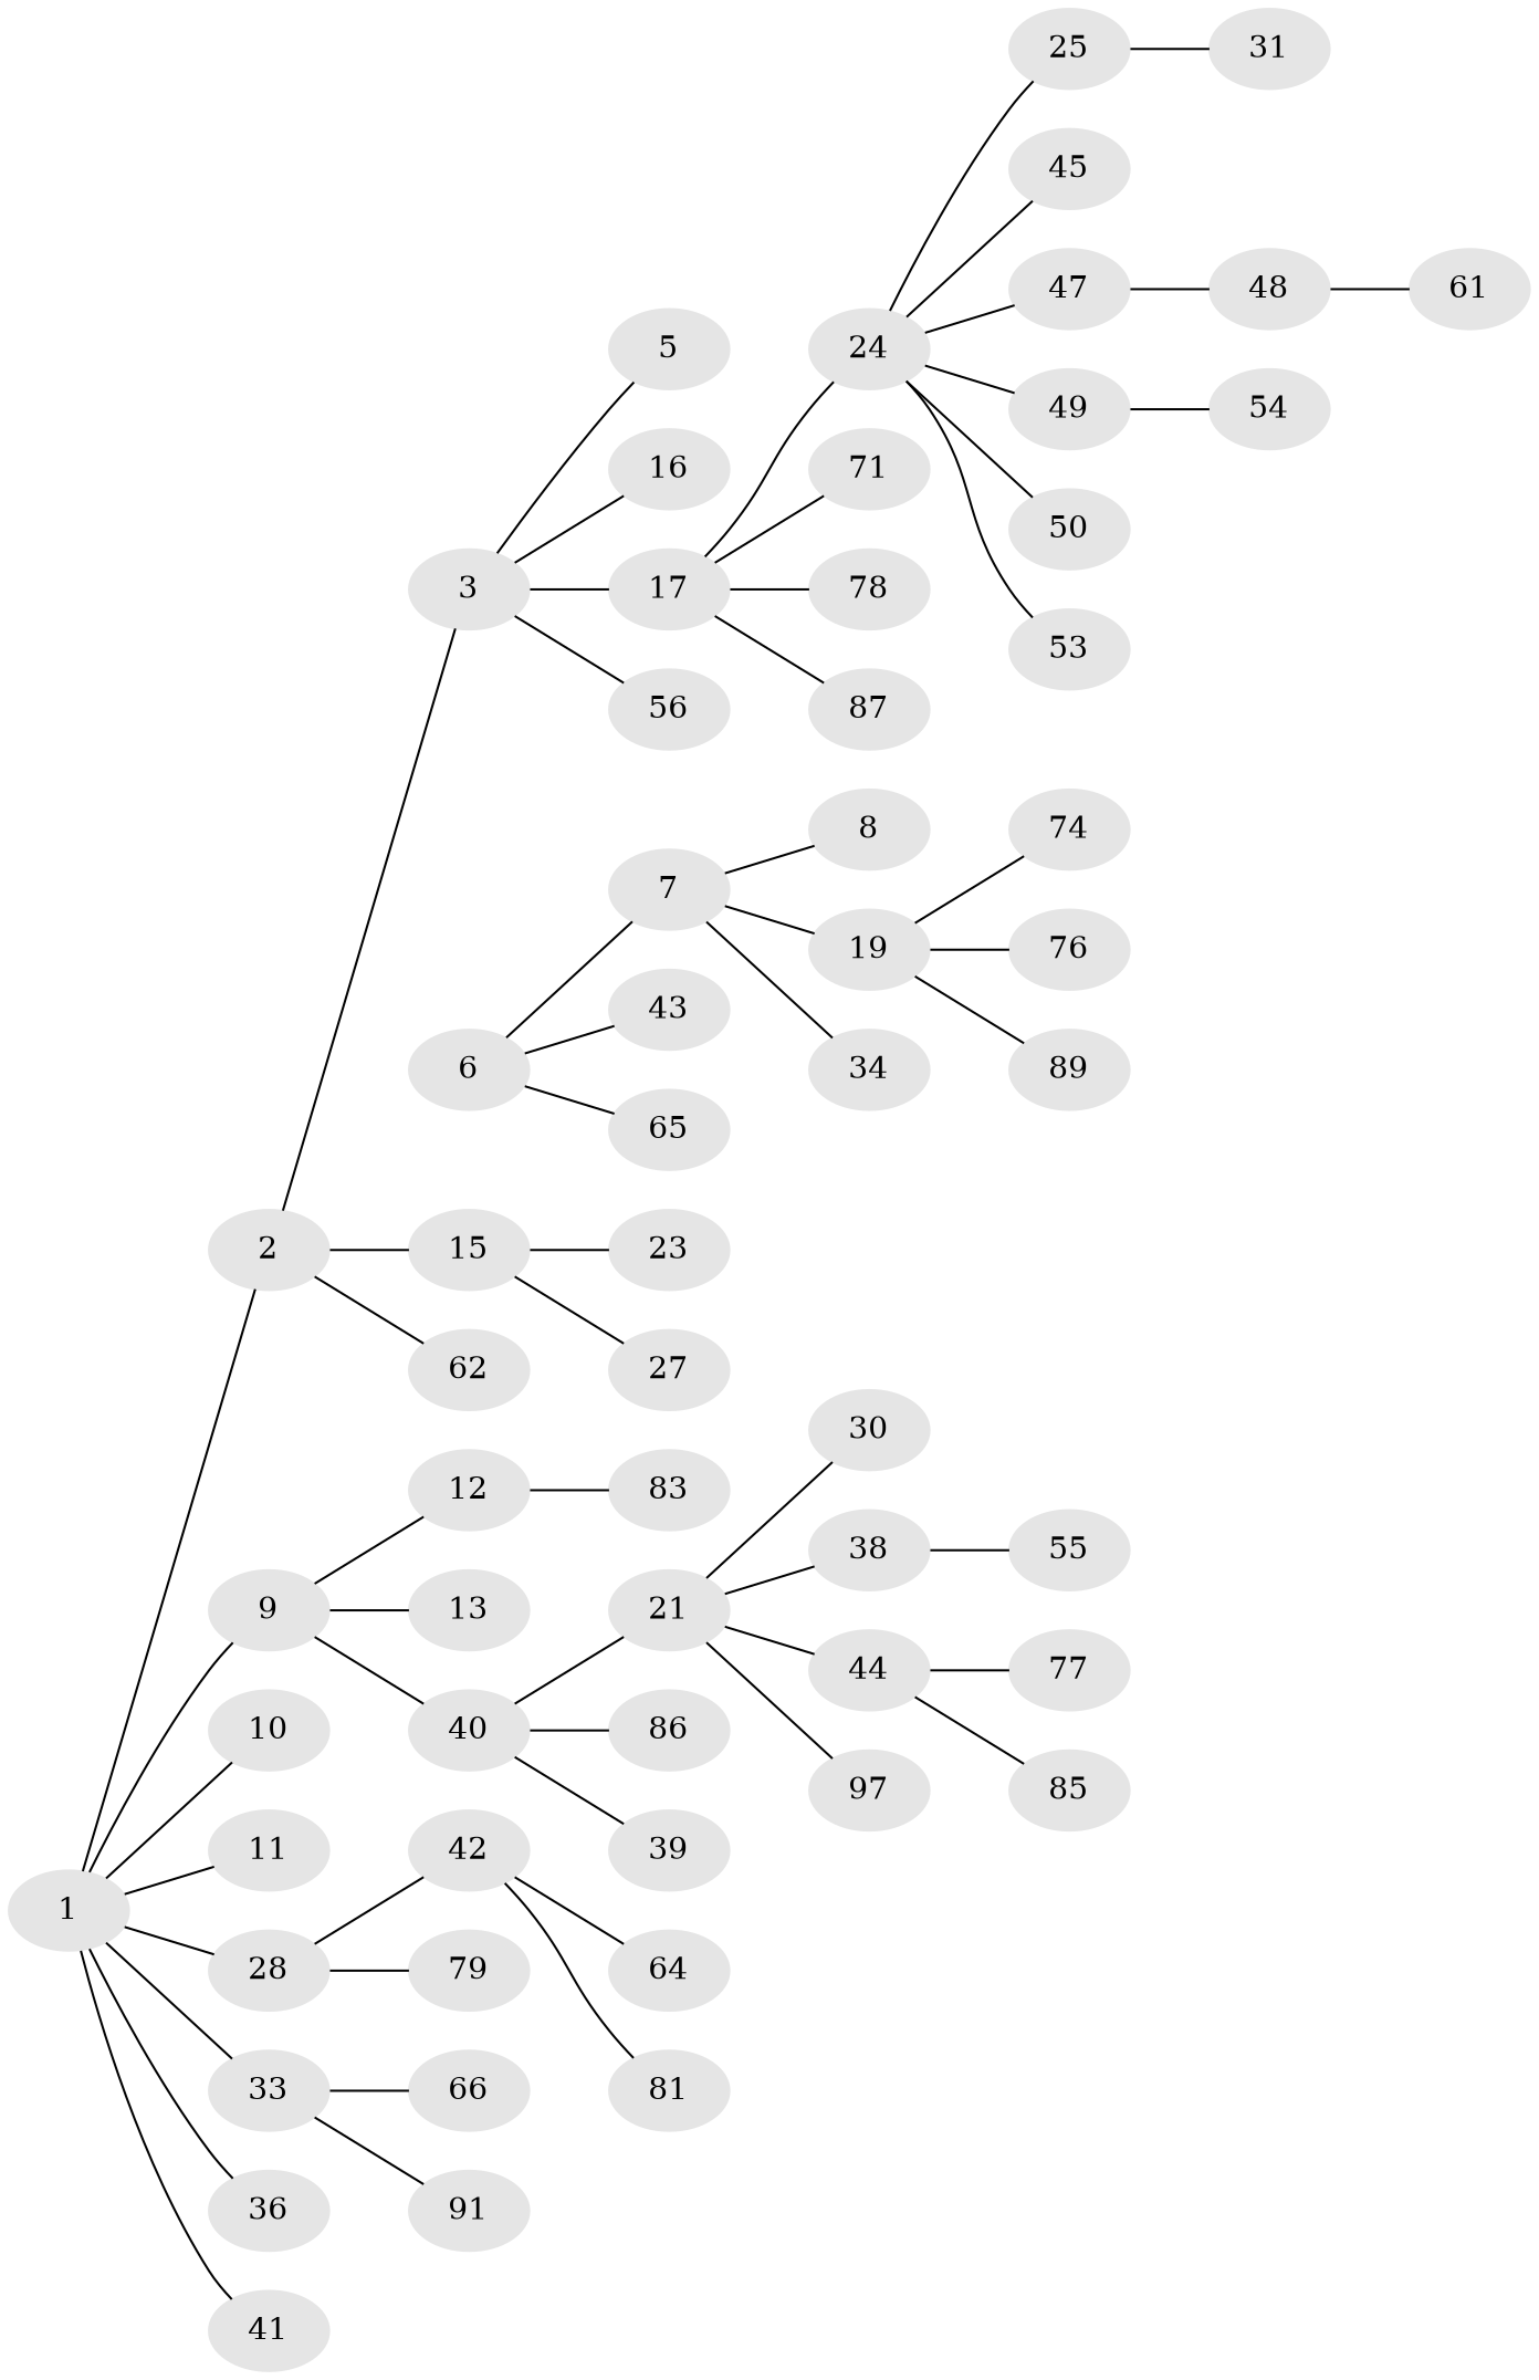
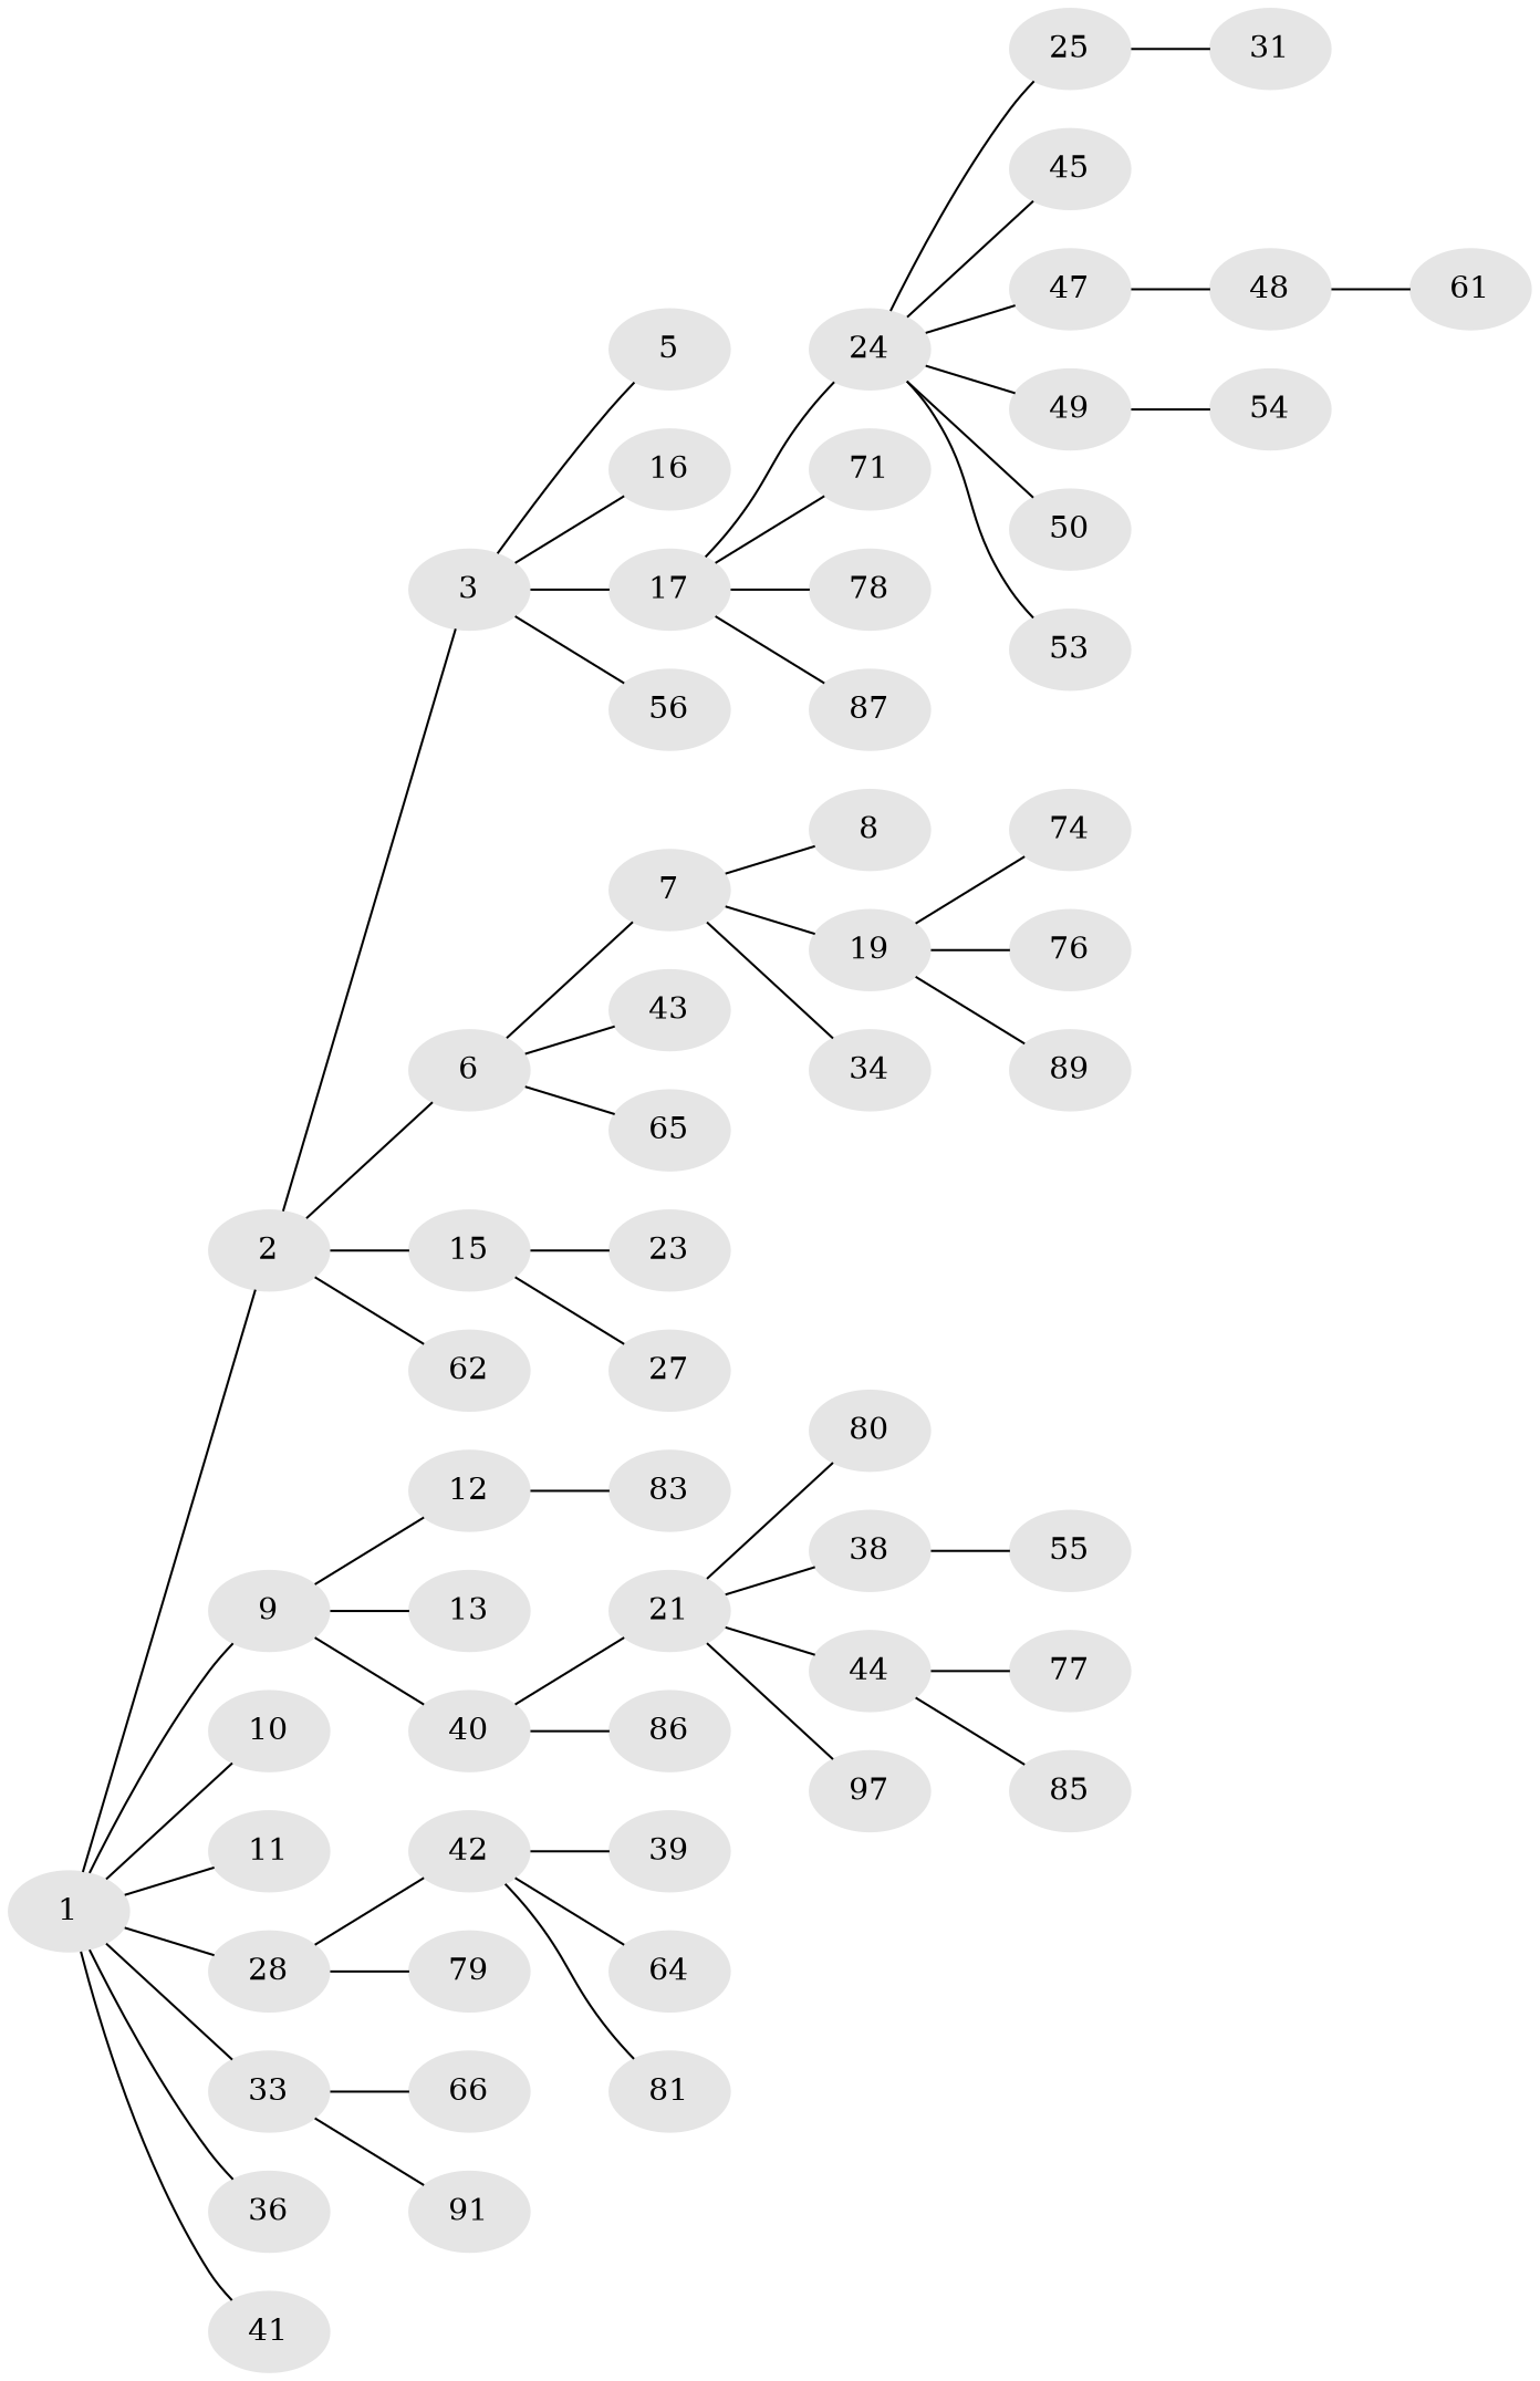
  graph {
    rankdir=LR
    node [color=gray90 style=filled]
    1 [super="+4"]
    2
    9 [super="+58"]
    10
    11 [super="+84"]
    28 [super="+68"]
    33 [super="+40"]
    36
    41
    3 [super="+70"]
    6 [super="+22"]
    15 [super="+18"]
    62 [super="+73"]
    12 [super="+32"]
    13 [super="+14"]
    n16 [label=40 super="+75"]
    42 [super="+60"]
    79
    66
    91
    5 [super="+69"]
    16
    17 [super="+26"]
    56
    7 [super="+67"]
    43
    65
    23 [super="+37"]
    27
    24 [super="+29"]
    71 [super="+72"]
    78
    87
    8
    19 [super="+52"]
    34
    74
    76
    89
    83
    21 [super="+35"]
    39 [super="+63"]
    86
    25 [super="+55"]
    45 [super="+51"]
    47
    49
    50
    53
-   30
+   30 [label=80]
    38
    44 [super="+46"]
    n53 [label=97]
    n54 [label=55]
    77 [super="+80"]
    85
    31
    48 [super="+88"]
    54 [super="+90"]
    64
    81
    61
    1 -- 2
    1 -- 9
    1 -- 10
    1 -- 11
    1 -- 28
    1 -- 33
    1 -- 36
    1 -- 41
    2 -- 3
+   2 -- 6
    2 -- 15
    2 -- 62
    9 -- 12
    9 -- 13
    9 -- n16
    28 -- 42
    28 -- 79
    33 -- 66
    33 -- 91
    3 -- 5
    3 -- 16
    3 -- 17
    3 -- 56
    6 -- 7
    6 -- 43
    6 -- 65
    15 -- 23
    15 -- 27
    12 -- 83
    n16 -- 21
-   n16 -- 39
+   42 -- 39
    n16 -- 86
    42 -- 64
    42 -- 81
    17 -- 24
    17 -- 71
    17 -- 78
    17 -- 87
    7 -- 8
    7 -- 19
    7 -- 34
    24 -- 25
    24 -- 45
    24 -- 47
    24 -- 49
    24 -- 50
    24 -- 53
    19 -- 74
    19 -- 76
    19 -- 89
    21 -- 30
    21 -- 38
    21 -- 44
    21 -- n53
    25 -- 31
    47 -- 48
    49 -- 54
    38 -- n54
    44 -- 77
    44 -- 85
    48 -- 61
  }
